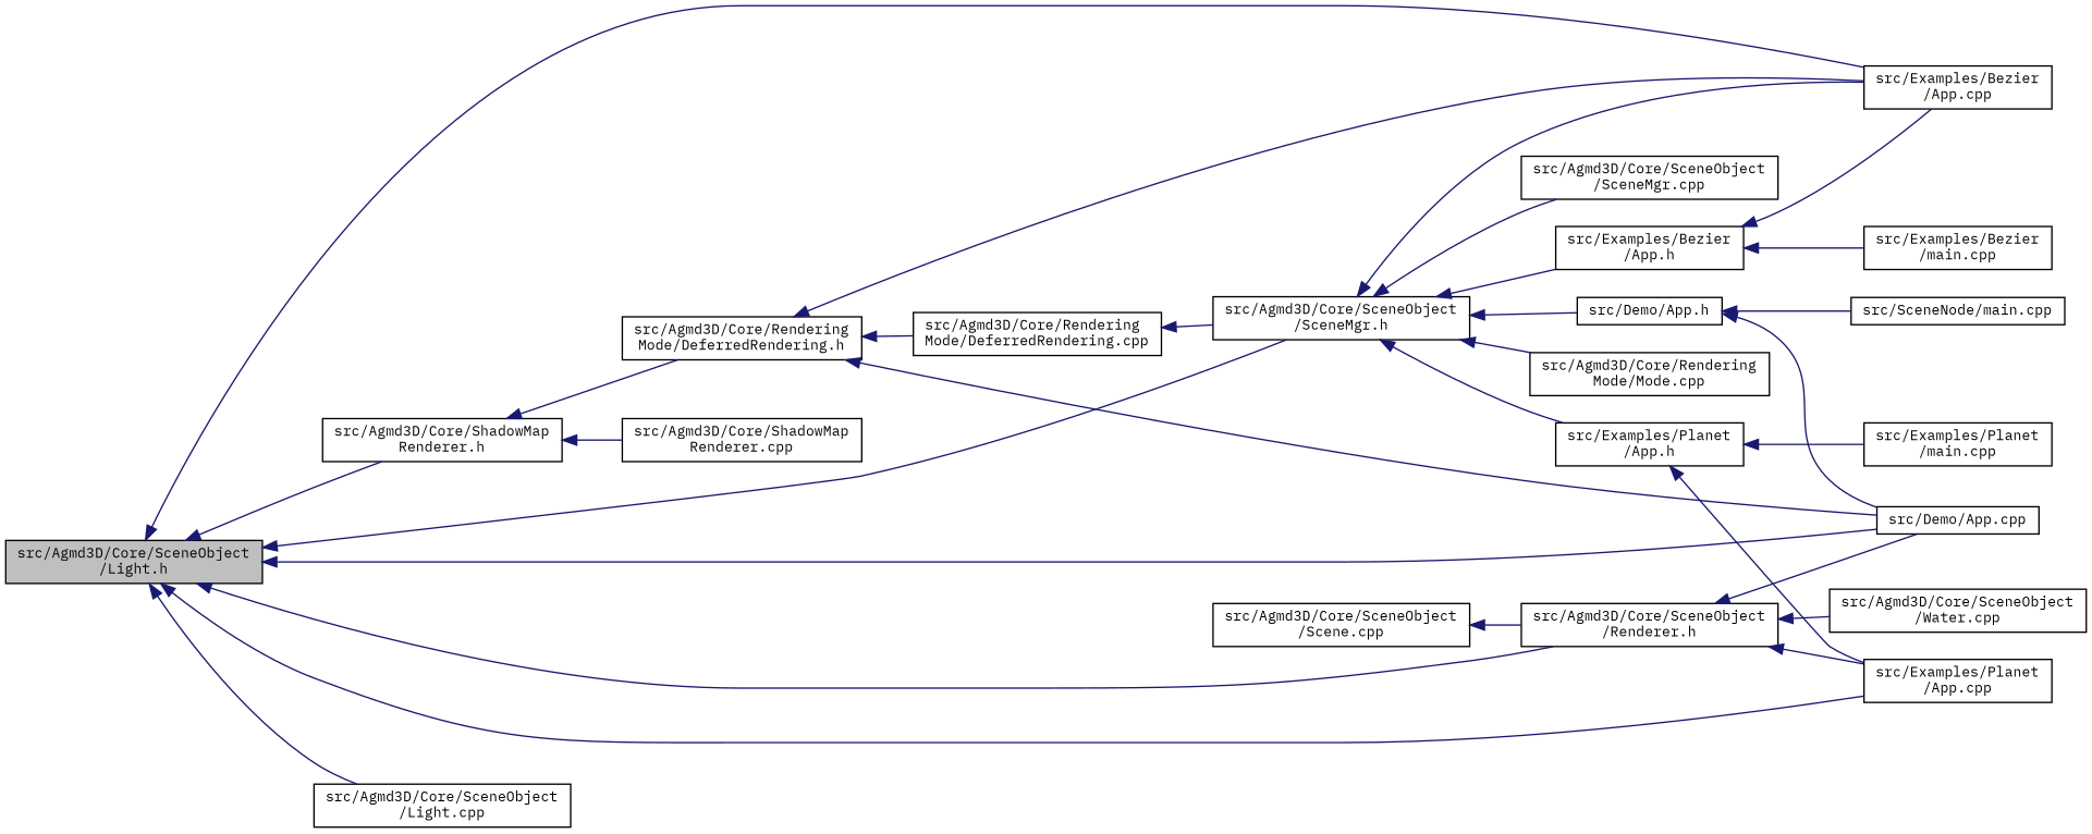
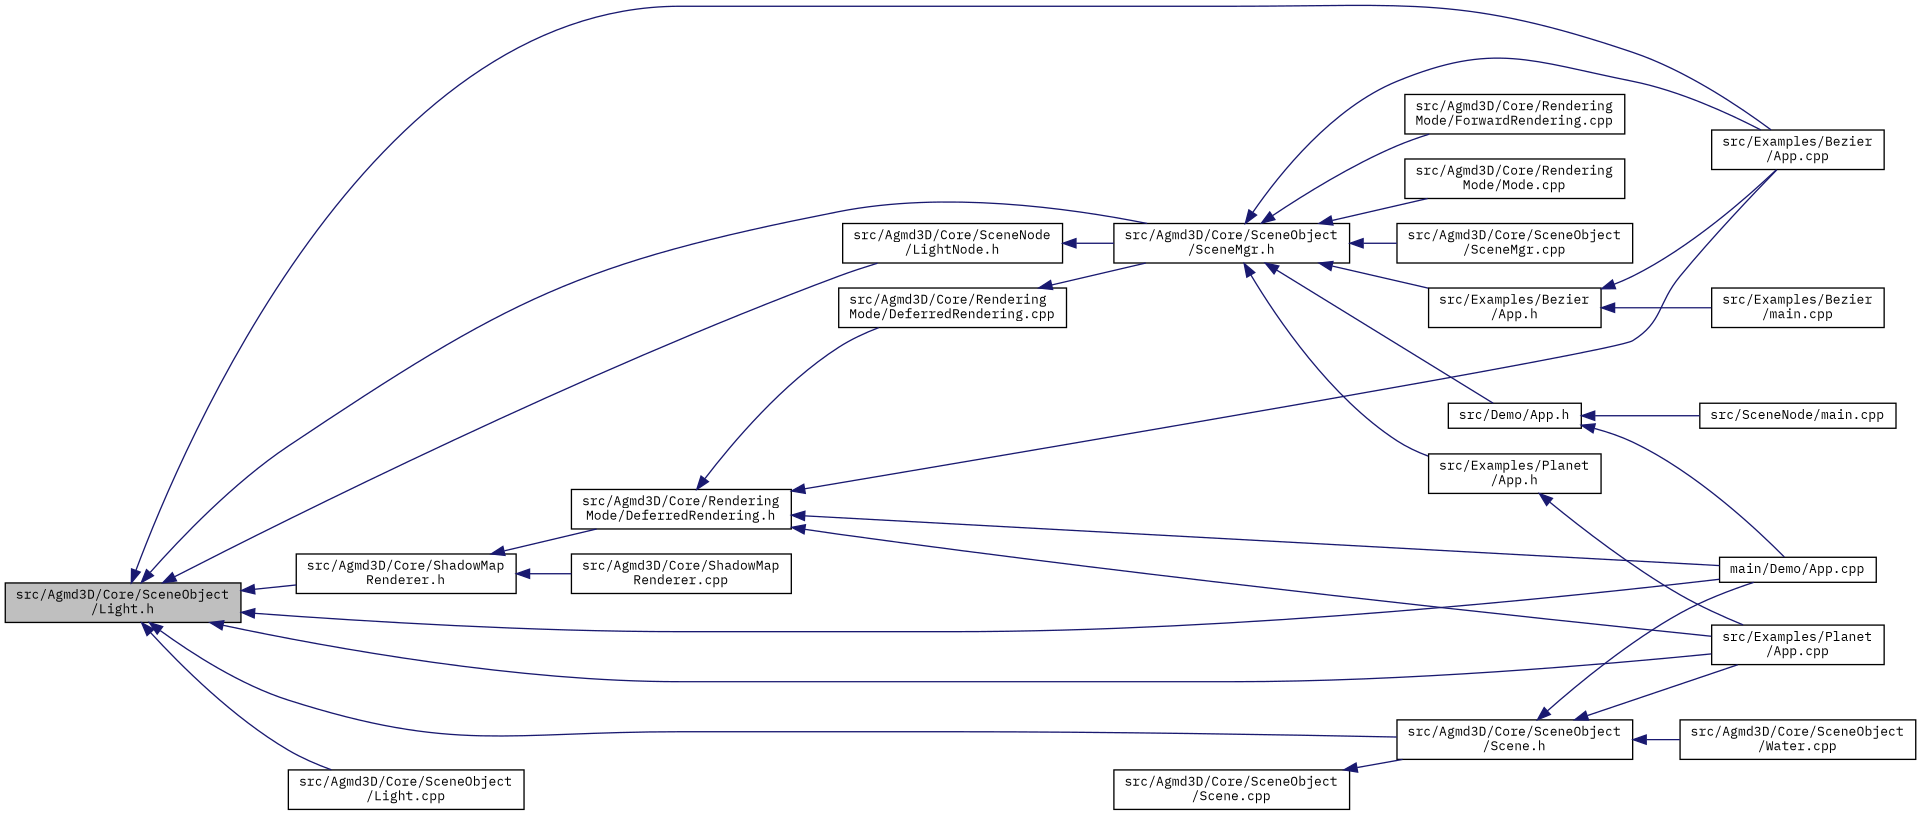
  digraph {
    fontname="IBM Plex Mono"
    rankdir=LR
    node [color=black fillcolor=white fontname="IBM Plex Mono" fontsize=10 shape=record style=filled]
    edge [color=midnightblue dir=back fontname="IBM Plex Mono" fontsize=10 labelfontname=Helvetica labelfontsize=10 style=solid]
    n1 [fillcolor=grey75 fontcolor=black height=0.2 label="src/Agmd3D/Core/SceneObject\l/Light.h" width=0.4]
+   n2 [height=0.2 label="src/Agmd3D/Core/SceneNode\l/LightNode.h" width=0.4]
    n3 [height=0.2 label="src/Agmd3D/Core/SceneObject\l/SceneMgr.h" width=0.4]
-   n4 [height=0.2 label="src/Demo/App.cpp" width=0.4]
+   n4 [height=0.2 label="main/Demo/App.cpp" width=0.4]
    n5 [height=0.2 label="src/Examples/Bezier\l/App.cpp" width=0.4]
    n6 [height=0.2 label="src/Examples/Planet\l/App.cpp" width=0.4]
    n7 [height=0.2 label="src/Agmd3D/Core/SceneObject\l/Light.cpp" width=0.4]
-   n8 [height=0.2 label="src/Agmd3D/Core/SceneObject\l/Renderer.h" width=0.4]
+   n8 [height=0.2 label="src/Agmd3D/Core/SceneObject\l/Scene.h" width=0.4]
    n9 [height=0.2 label="src/Agmd3D/Core/ShadowMap\lRenderer.h" width=0.4]
+   n10 [height=0.2 label="src/Agmd3D/Core/Rendering\lMode/ForwardRendering.cpp" width=0.4]
    n11 [height=0.2 label="src/Agmd3D/Core/Rendering\lMode/Mode.cpp" width=0.4]
    n12 [height=0.2 label="src/Agmd3D/Core/SceneObject\l/SceneMgr.cpp" width=0.4]
    n13 [height=0.2 label="src/Demo/App.h" width=0.4]
    n14 [height=0.2 label="src/Examples/Bezier\l/App.h" width=0.4]
    n15 [height=0.2 label="src/Examples/Planet\l/App.h" width=0.4]
    n16 [height=0.2 label="src/Agmd3D/Core/SceneObject\l/Water.cpp" width=0.4]
    n17 [height=0.2 label="src/Agmd3D/Core/Rendering\lMode/DeferredRendering.h" width=0.4]
    n18 [height=0.2 label="src/Agmd3D/Core/ShadowMap\lRenderer.cpp" width=0.4]
    n19 [height=0.2 label="src/Agmd3D/Core/Rendering\lMode/DeferredRendering.cpp" width=0.4]
    n20 [height=0.2 label="src/SceneNode/main.cpp" width=0.4]
    n21 [height=0.2 label="src/Examples/Bezier\l/main.cpp" width=0.4]
-   n22 [height=0.2 label="src/Examples/Planet\l/main.cpp" width=0.4]
    n23 [height=0.2 label="src/Agmd3D/Core/SceneObject\l/Scene.cpp" width=0.4]
+   n1 -> n2
    n1 -> n3
    n1 -> n4
    n1 -> n5
    n1 -> n6
    n1 -> n7
    n1 -> n8
    n1 -> n9
+   n2 -> n3
    n3 -> n5
+   n3 -> n10
    n3 -> n11
    n3 -> n12
    n3 -> n13
    n3 -> n14
    n3 -> n15
    n8 -> n4
    n8 -> n6
    n8 -> n16
    n9 -> n17
    n9 -> n18
    n13 -> n4
    n13 -> n20
    n14 -> n5
    n14 -> n21
    n15 -> n6
-   n15 -> n22
    n17 -> n4
    n17 -> n5
+   n17 -> n6
    n17 -> n19
    n19 -> n3
    n23 -> n8
  }
